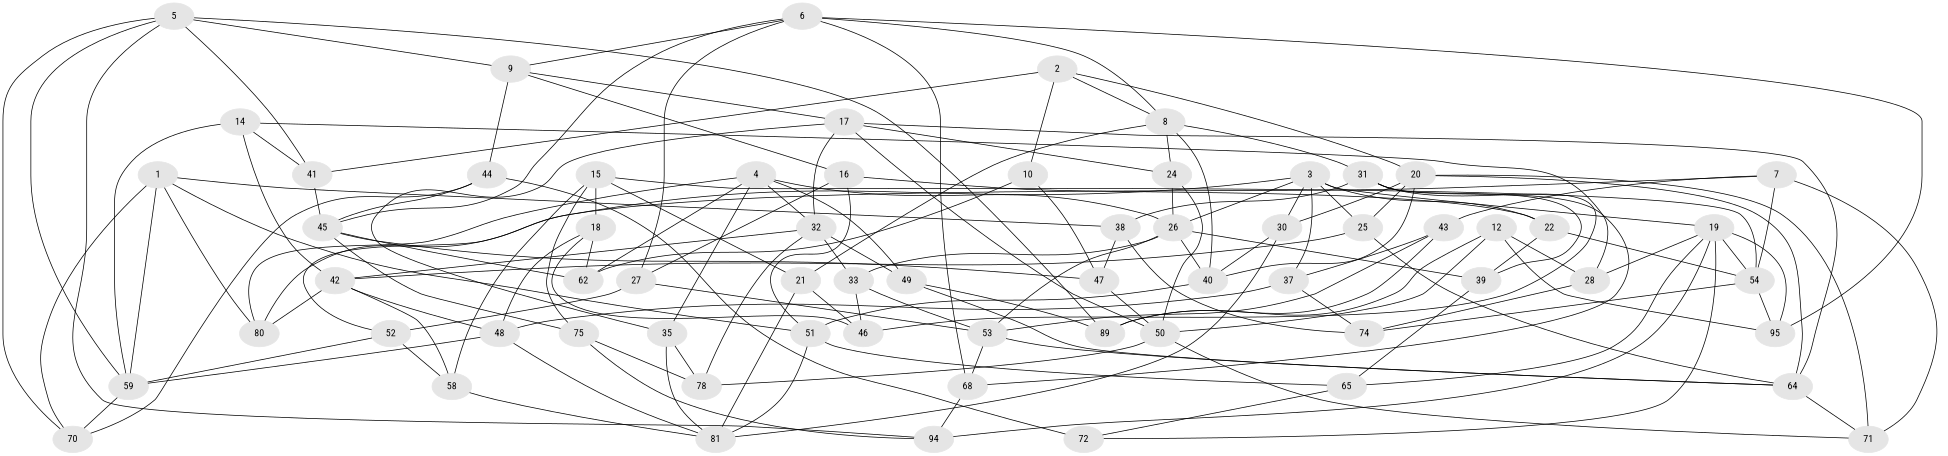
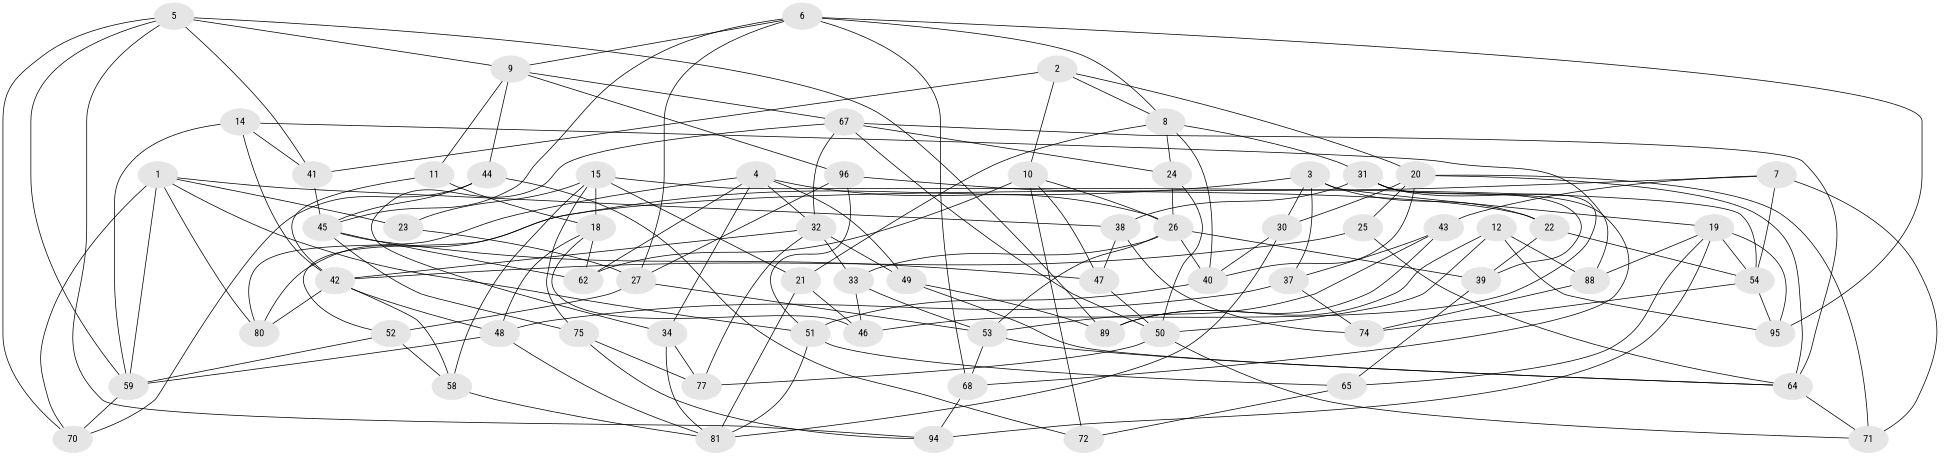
  graph {
    fontname="Roboto Condensed"
    node [color=gray90 fontname="Roboto Condensed" style=filled]
    edge [fontname="Roboto Condensed"]
    1 [super="+79"]
+   23
    38
    51 [super="+93"]
    59 [super="+61"]
    70
    80
    27 [super="+76"]
    47
    74
    65
    81 [super="+84"]
    8 [super="+63"]
    21
    24
    31 [super="+87"]
    40 [super="+67"]
    2
    10 [super="+86"]
    20 [super="+96"]
    41
    26 [super="+69"]
    62
    72
    25
    30
    71
    64 [super="+90"]
    45 [super="+83"]
    3 [super="+36"]
    19 [super="+91"]
    22
    37
    52 [super="+55"]
    94
    95
    54 [super="+82"]
-   28
+   28 [label=88]
    39
    42 [super="+66"]
    48 [super="+92"]
    58
    4 [super="+57"]
    32 [super="+56"]
-   34 [label=35]
+   34
    49
    53 [super="+73"]
    33
-   78
+   78 [label=77]
    89
    5 [super="+35"]
    9 [super="+88"]
-   16
-   17 [super="+43"]
+   11
+   16 [label=96]
+   17 [super="+43" label=67]
    44
    6 [super="+60"]
    68
    75
    7
    n61 [label=43]
    46
    50 [super="+85"]
    18 [super="+77"]
    12
    14
    15 [super="+29"]
+   1 -- 23
    1 -- 38
    1 -- 51
    1 -- 59
    1 -- 70
    1 -- 80
+   23 -- 27
    38 -- 47
    38 -- 74
    51 -- 65
    51 -- 81
    59 -- 70
    27 -- 52 [weight=2]
    27 -- 53
    47 -- 50
    65 -- 72
    8 -- 21
    8 -- 24
    8 -- 31
    8 -- 40
    21 -- 81
    21 -- 46
    24 -- 26
    24 -- 50
    31 -- 38
    31 -- 39
    31 -- 68
    31 -- 46
    40 -- 51 [weight=2]
    2 -- 8
    2 -- 10
    2 -- 20
    2 -- 41
    10 -- 47
-   3 -- 26
+   10 -- 26
    10 -- 62
-   19 -- 72 [weight=2]
+   10 -- 72 [weight=2]
    20 -- 40
    20 -- 25
    20 -- 30
    20 -- 71
    20 -- 64
    41 -- 45
    26 -- 40
    26 -- 39
    26 -- 53
    26 -- 33
    25 -- 64
    25 -- 42
    30 -- 81
    30 -- 40
    64 -- 71
    45 -- 47
    45 -- 62
    45 -- 75
-   3 -- 25
    3 -- 30
    3 -- 19
    3 -- 22
    3 -- 37
    3 -- 52
    19 -- 65
    19 -- 94
    19 -- 95
    19 -- 54
    19 -- 28
    22 -- 54
    22 -- 39
    37 -- 74
    37 -- 48
    52 -- 59
    52 -- 58
    54 -- 74
    54 -- 95
    28 -- 74
    39 -- 65
    42 -- 80
    42 -- 48
    42 -- 58
    48 -- 59
    48 -- 81
    58 -- 81
    4 -- 80
    4 -- 26
    4 -- 62
    4 -- 32
    4 -- 34
    4 -- 49
    32 -- 42
    32 -- 49
    32 -- 33
    32 -- 78
    34 -- 81
    34 -- 78
    49 -- 64
    49 -- 89
    53 -- 64
    53 -- 68
    33 -- 53
    33 -- 46
    5 -- 59
    5 -- 70
    5 -- 41
    5 -- 94
    5 -- 89
    5 -- 9
+   9 -- 11
    9 -- 16
    9 -- 17
    9 -- 44
+   11 -- 42
+   11 -- 18
    16 -- 51
    16 -- 27
    16 -- 22
    17 -- 24
    17 -- 64
    17 -- 32
    17 -- 34
    17 -- 50
    44 -- 70
    44 -- 72
    44 -- 45
    6 -- 27
    6 -- 8
    6 -- 45
    6 -- 95
    6 -- 9
    6 -- 68
    68 -- 94
    75 -- 94
    75 -- 78
    7 -- 80
    7 -- 71
    7 -- 54
    7 -- n61
    n61 -- 37
    n61 -- 53
    n61 -- 89
    50 -- 71
    50 -- 78
    18 -- 62
    18 -- 48 [weight=2]
    18 -- 46
    12 -- 95
    12 -- 28
    12 -- 89
    12 -- 50
    14 -- 59
    14 -- 41
    14 -- 28
    14 -- 42
+   15 -- 23
    15 -- 21
    15 -- 54
    15 -- 58
    15 -- 75
    15 -- 18
  }
